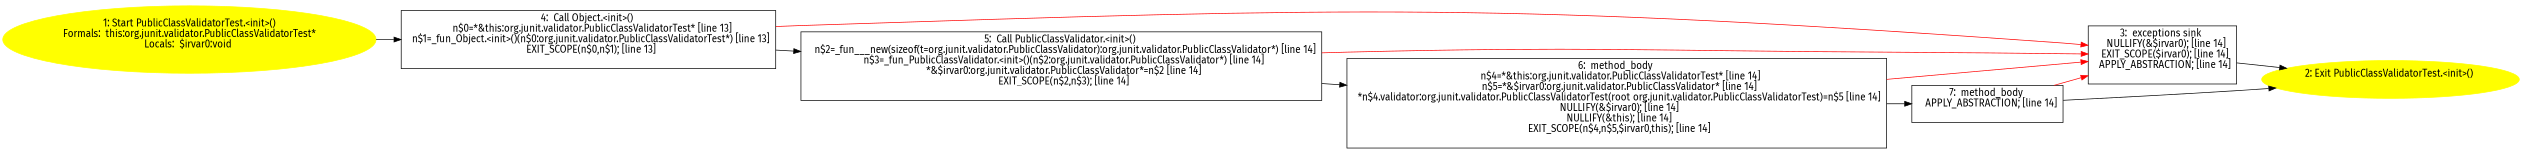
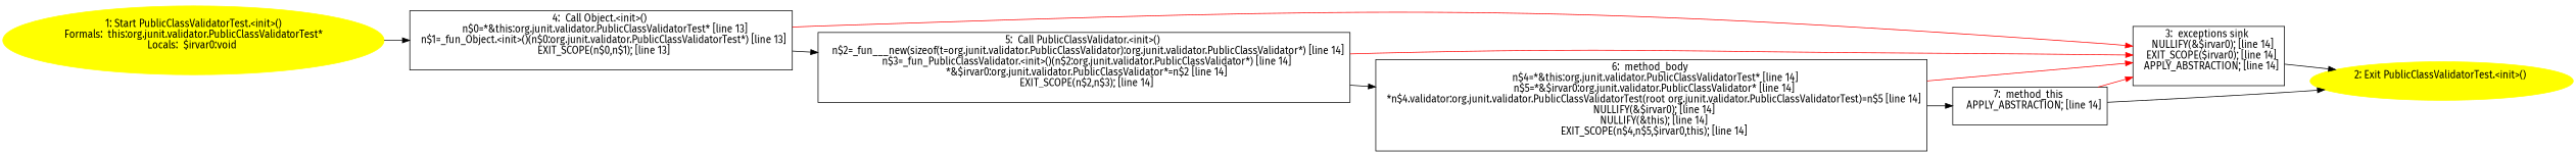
  digraph {
    rankdir=LR
    fontname="Fira Sans"
    node [fontname="Fira Sans" shape=box]
    edge [fontname="Fira Sans"]
    n1 [color=yellow label="1: Start PublicClassValidatorTest.<init>()\nFormals:  this:org.junit.validator.PublicClassValidatorTest*\nLocals:  $irvar0:void \n  " style=filled shape=""]
    n2 [label="4:  Call Object.<init>() \n   n$0=*&this:org.junit.validator.PublicClassValidatorTest* [line 13]\n  n$1=_fun_Object.<init>()(n$0:org.junit.validator.PublicClassValidatorTest*) [line 13]\n  EXIT_SCOPE(n$0,n$1); [line 13]\n "]
    n3 [label="3:  exceptions sink \n   NULLIFY(&$irvar0); [line 14]\n  EXIT_SCOPE($irvar0); [line 14]\n  APPLY_ABSTRACTION; [line 14]\n "]
    n4 [label="5:  Call PublicClassValidator.<init>() \n   n$2=_fun___new(sizeof(t=org.junit.validator.PublicClassValidator):org.junit.validator.PublicClassValidator*) [line 14]\n  n$3=_fun_PublicClassValidator.<init>()(n$2:org.junit.validator.PublicClassValidator*) [line 14]\n  *&$irvar0:org.junit.validator.PublicClassValidator*=n$2 [line 14]\n  EXIT_SCOPE(n$2,n$3); [line 14]\n "]
    n5 [color=yellow label="2: Exit PublicClassValidatorTest.<init>() \n  " style=filled shape=""]
    n6 [label="6:  method_body \n   n$4=*&this:org.junit.validator.PublicClassValidatorTest* [line 14]\n  n$5=*&$irvar0:org.junit.validator.PublicClassValidator* [line 14]\n  *n$4.validator:org.junit.validator.PublicClassValidatorTest(root org.junit.validator.PublicClassValidatorTest)=n$5 [line 14]\n  NULLIFY(&$irvar0); [line 14]\n  NULLIFY(&this); [line 14]\n  EXIT_SCOPE(n$4,n$5,$irvar0,this); [line 14]\n "]
-   n7 [label="7:  method_body \n   APPLY_ABSTRACTION; [line 14]\n "]
+   n7 [label="7:  method_this \n   APPLY_ABSTRACTION; [line 14]\n "]
    n1 -> n2
    n2 -> n3 [color=red]
    n2 -> n4
    n3 -> n5
    n4 -> n3 [color=red]
    n4 -> n6
    n6 -> n3 [color=red]
    n6 -> n7
    n7 -> n3 [color=red]
    n7 -> n5
  }
